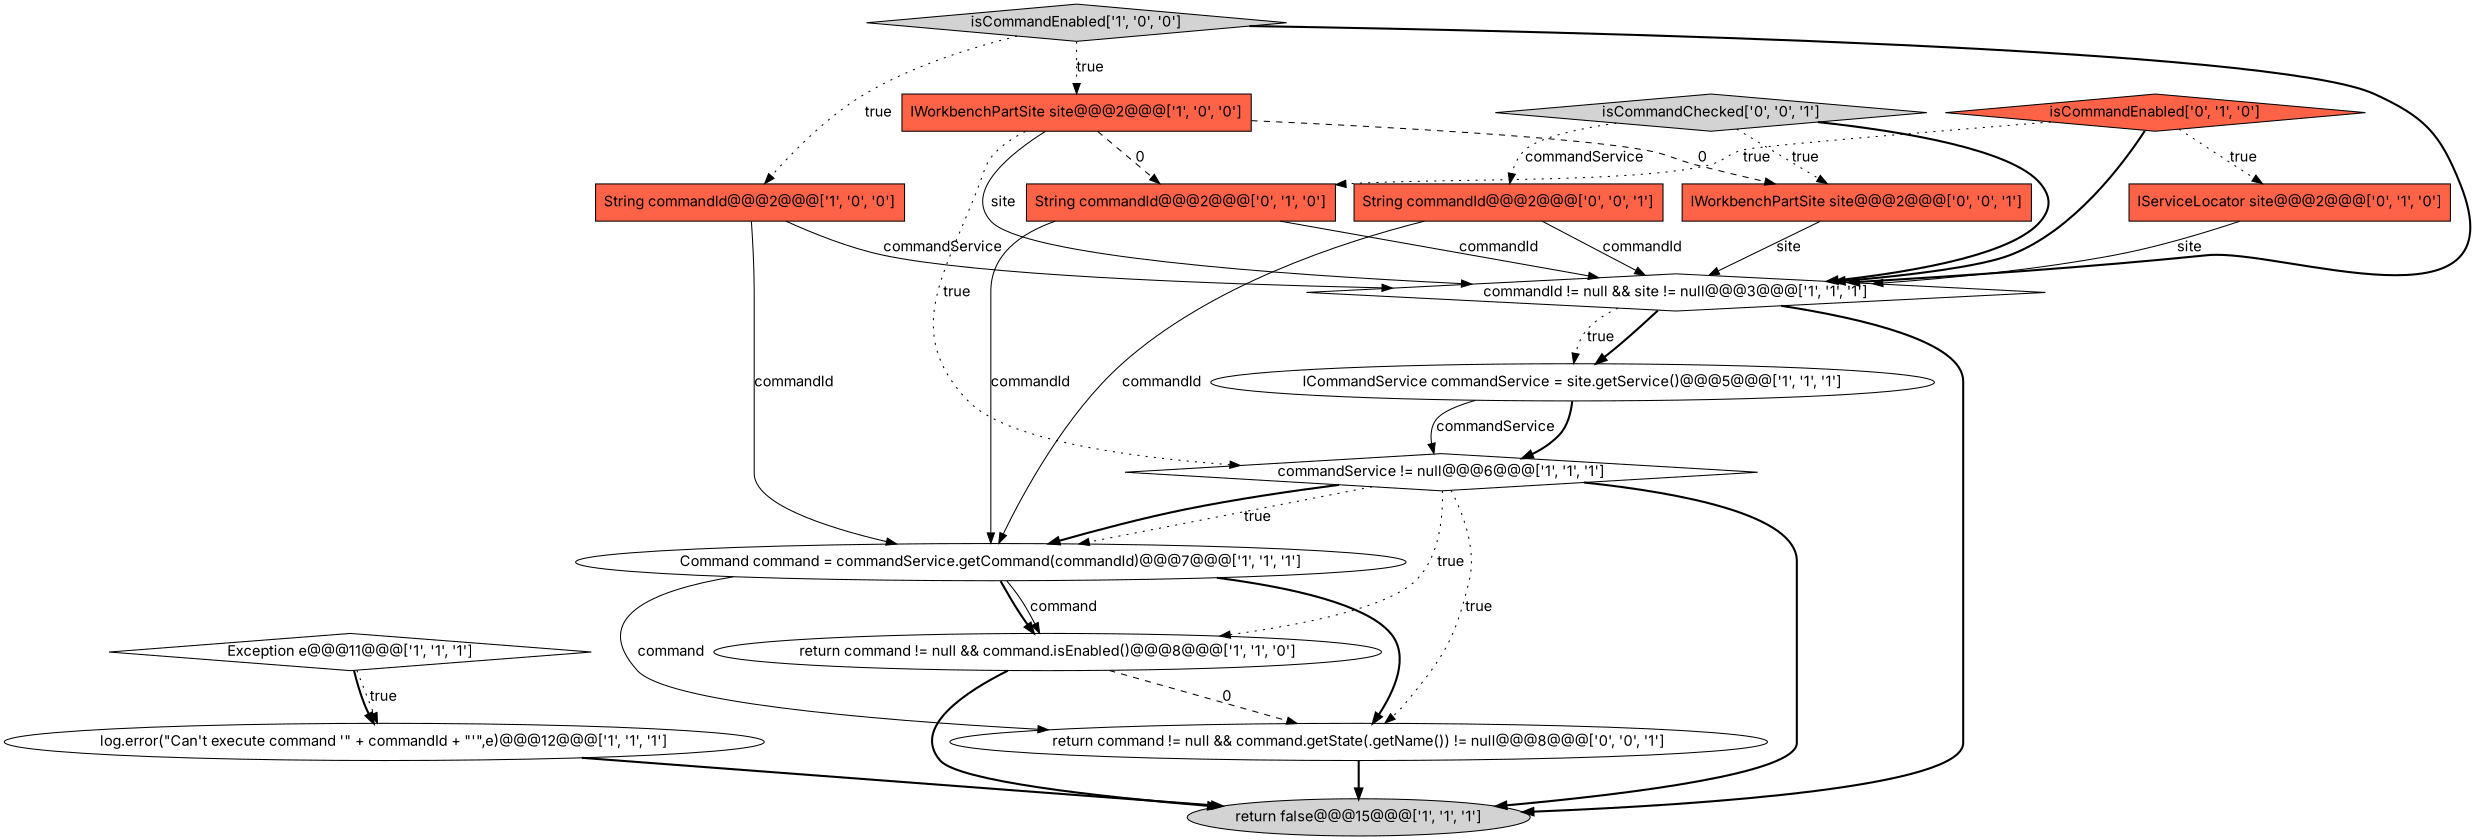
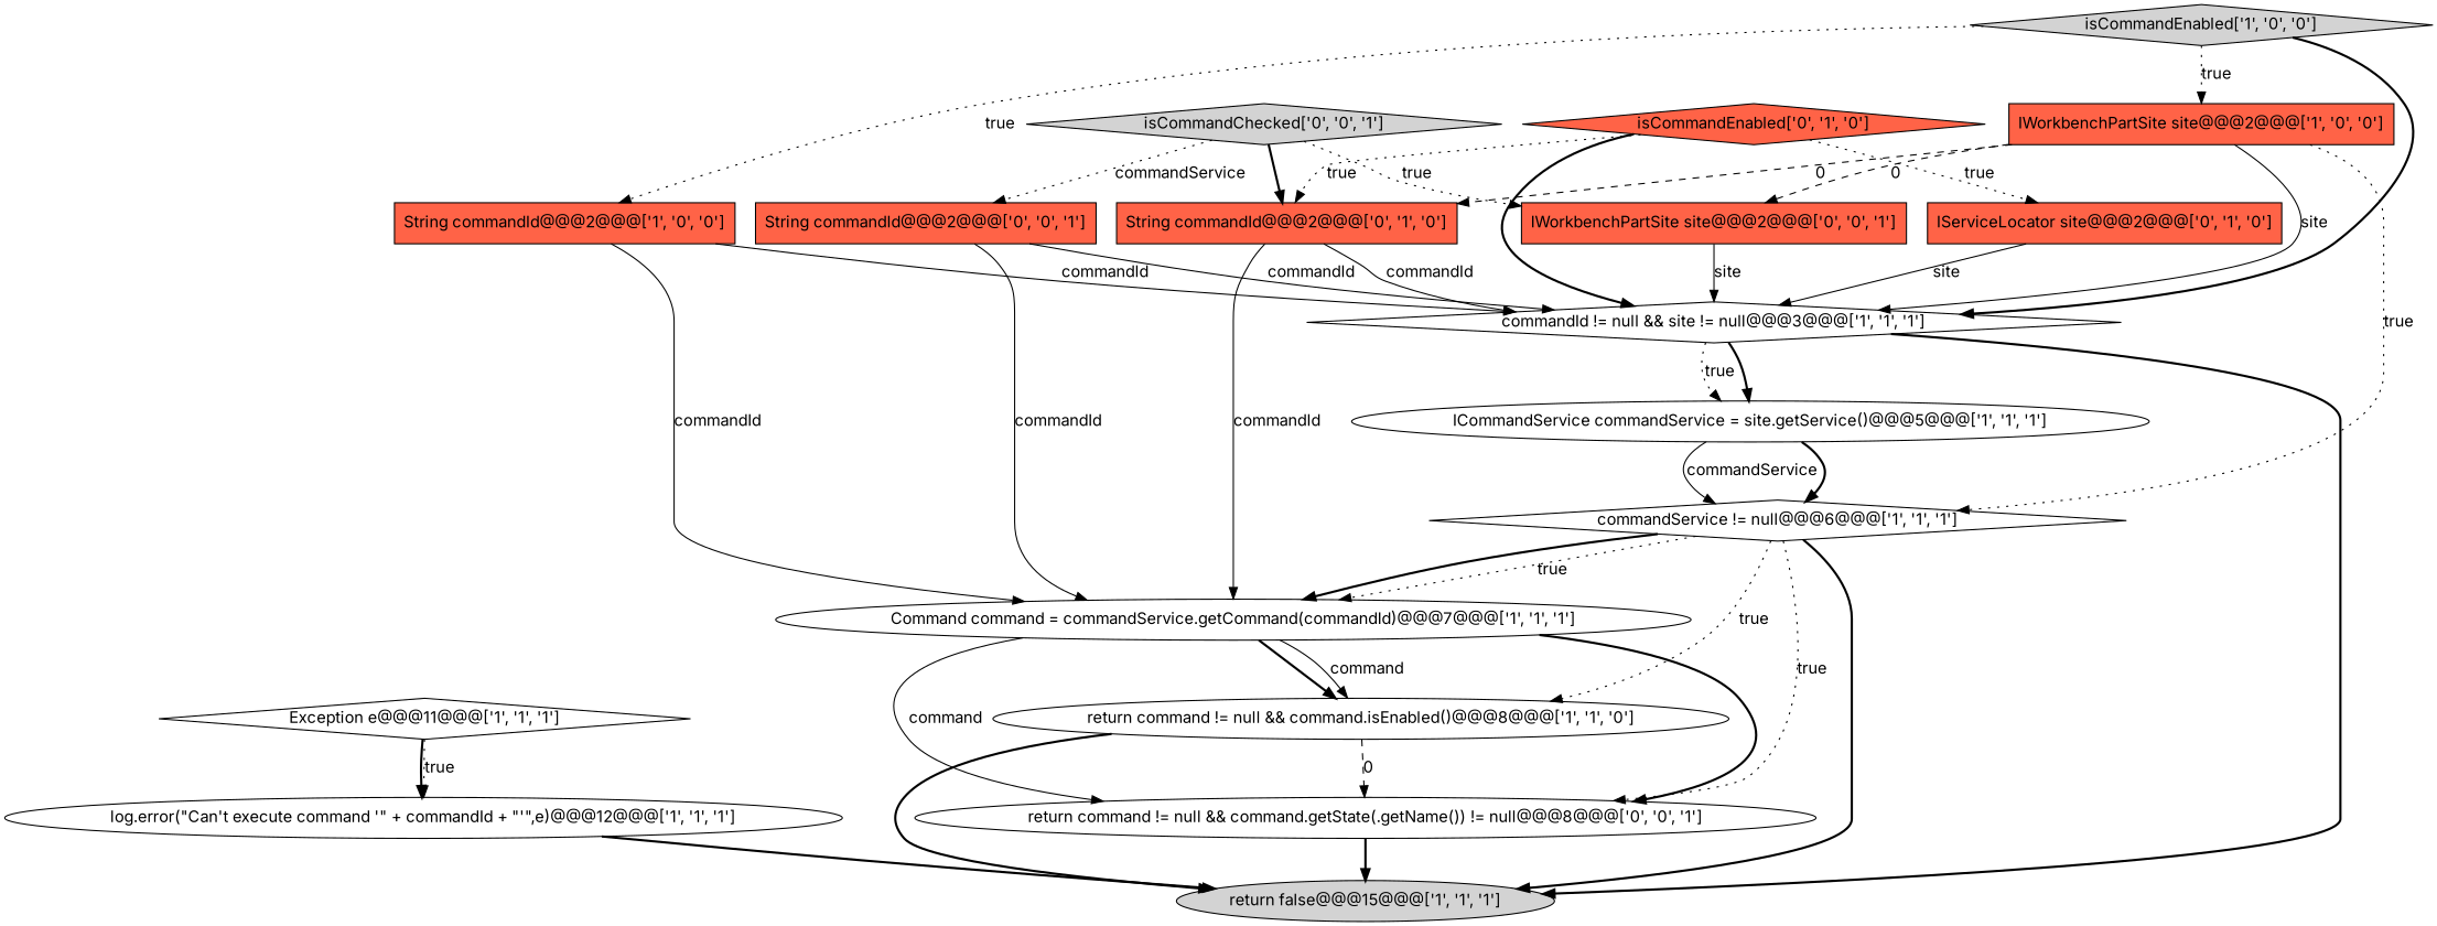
  digraph {
    fontname=Inter
    node [fillcolor=white fontname=Inter shape=box style=filled]
    edge [fontname=Inter style=bold]
    n1 [fillcolor=tomato label="IWorkbenchPartSite site@@@2@@@['0', '0', '1']"]
    n2 [label="commandId != null && site != null@@@3@@@['1', '1', '1']" shape=diamond]
    n3 [fillcolor=lightgray label="return false@@@15@@@['1', '1', '1']" shape=ellipse]
    n4 [label="ICommandService commandService = site.getService()@@@5@@@['1', '1', '1']" shape=ellipse]
    n5 [label="Exception e@@@11@@@['1', '1', '1']" shape=diamond]
    n6 [label="log.error(\"Can't execute command '\" + commandId + \"'\",e)@@@12@@@['1', '1', '1']" shape=ellipse]
    n7 [fillcolor=tomato label="isCommandEnabled['0', '1', '0']" shape=diamond]
    n8 [fillcolor=tomato label="String commandId@@@2@@@['0', '1', '0']"]
    n9 [fillcolor=tomato label="IServiceLocator site@@@2@@@['0', '1', '0']"]
    n10 [label="Command command = commandService.getCommand(commandId)@@@7@@@['1', '1', '1']" shape=ellipse]
    n11 [label="return command != null && command.isEnabled()@@@8@@@['1', '1', '0']" shape=ellipse]
    n12 [label="return command != null && command.getState(.getName()) != null@@@8@@@['0', '0', '1']" shape=ellipse]
    n13 [label="commandService != null@@@6@@@['1', '1', '1']" shape=diamond]
    n14 [fillcolor=tomato label="IWorkbenchPartSite site@@@2@@@['1', '0', '0']"]
    n15 [fillcolor=lightgray label="isCommandChecked['0', '0', '1']" shape=diamond]
    n16 [fillcolor=tomato label="String commandId@@@2@@@['0', '0', '1']"]
    n17 [fillcolor=lightgray label="isCommandEnabled['1', '0', '0']" shape=diamond]
    n18 [fillcolor=tomato label="String commandId@@@2@@@['1', '0', '0']"]
    n1 -> n2 [label=site style=solid]
    n2 -> n3
    n2 -> n4
    n2 -> n4 [label=true style=dotted]
    n4 -> n13
    n4 -> n13 [label=commandService style=solid]
    n5 -> n6
    n5 -> n6 [label=true style=dotted]
    n6 -> n3
    n7 -> n2
    n7 -> n8 [label=true style=dotted]
    n7 -> n9 [label=true style=dotted]
    n8 -> n2 [label=commandId style=solid]
    n8 -> n10 [label=commandId style=solid]
    n9 -> n2 [label=site style=solid]
    n10 -> n11
    n10 -> n11 [label=command style=solid]
    n10 -> n12
    n10 -> n12 [label=command style=solid]
    n11 -> n3
    n11 -> n12 [label=0 style=dashed]
    n12 -> n3
    n13 -> n3
    n13 -> n10 [label=true style=dotted]
    n13 -> n10
    n13 -> n11 [label=true style=dotted]
    n13 -> n12 [label=true style=dotted]
    n14 -> n1 [label=0 style=dashed]
    n14 -> n2 [label=site style=solid]
    n14 -> n8 [label=0 style=dashed]
    n14 -> n13 [label=true style=dotted]
    n15 -> n1 [label=true style=dotted]
-   n15 -> n2
+   n15 -> n8
    n15 -> n16 [label=commandService style=dotted]
    n16 -> n2 [label=commandId style=solid]
    n16 -> n10 [label=commandId style=solid]
    n17 -> n2
    n17 -> n14 [label=true style=dotted]
    n17 -> n18 [label=true style=dotted]
-   n18 -> n2 [label=commandService style=solid]
+   n18 -> n2 [label=commandId style=solid]
    n18 -> n10 [label=commandId style=solid]
  }
